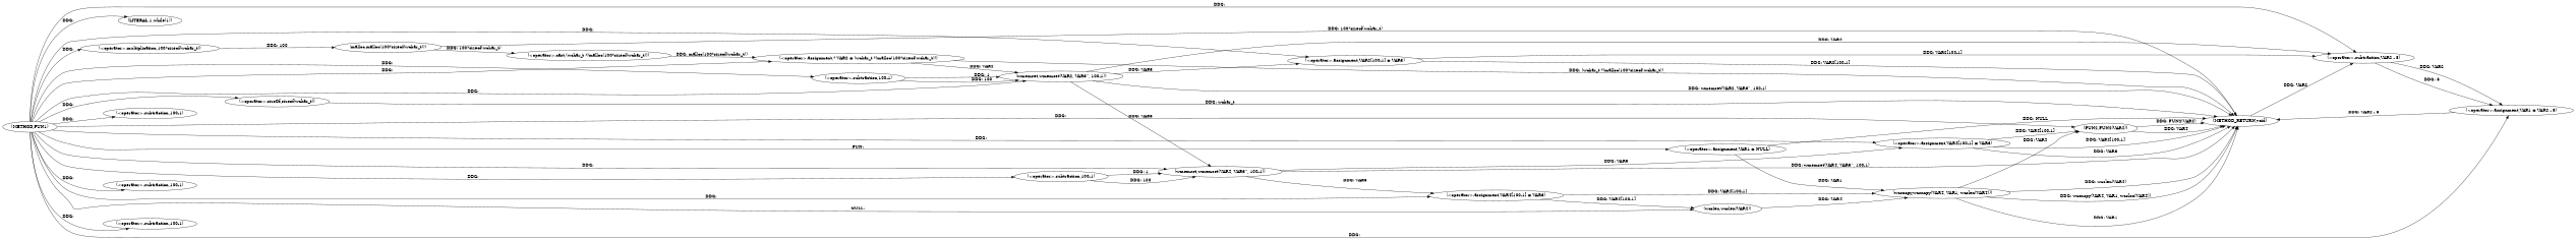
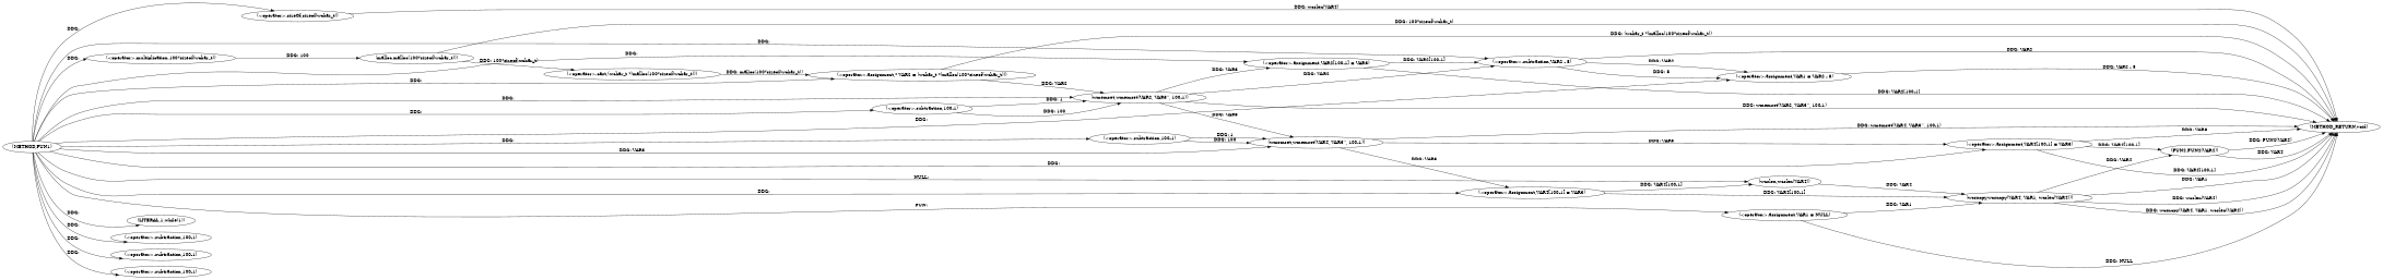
  digraph {
    rankdir=LR
    n1 [label="(METHOD,FUN1)"]
    n2 [label="(<operator>.assignment,VAR1 = NULL)"]
    n3 [label="(LITERAL,1,while(1))"]
    n4 [label="(<operator>.assignment,* VAR2 = (wchar_t *)malloc(100*sizeof(wchar_t)))"]
    n5 [label="(<operator>.multiplication,100*sizeof(wchar_t))"]
    n6 [label="(<operator>.sizeOf,sizeof(wchar_t))"]
    n7 [label="(wmemset,wmemset(VAR2, VAR3'', 100-1))"]
    n8 [label="(<operator>.subtraction,100-1)"]
    n9 [label="(<operator>.assignment,VAR2[100-1] = VAR3)"]
    n10 [label="(<operator>.subtraction,100-1)"]
    n11 [label="(<operator>.assignment,VAR1 = VAR2 - 8)"]
    n12 [label="(<operator>.subtraction,VAR2 - 8)"]
    n13 [label="(wmemset,wmemset(VAR4, VAR3'', 100-1))"]
    n14 [label="(<operator>.subtraction,100-1)"]
    n15 [label="(<operator>.assignment,VAR4[100-1] = VAR3)"]
    n16 [label="(<operator>.subtraction,100-1)"]
    n17 [label="(wcslen,wcslen(VAR4))"]
    n18 [label="(<operator>.assignment,VAR4[100-1] = VAR3)"]
    n19 [label="(<operator>.subtraction,100-1)"]
    n20 [label="(FUN2,FUN2(VAR4))"]
    n21 [label="(wcsncpy,wcsncpy(VAR4, VAR1, wcslen(VAR4)))"]
    n22 [label="(METHOD_RETURN,void)"]
    n23 [label="(malloc,malloc(100*sizeof(wchar_t)))"]
    n24 [label="(<operator>.cast,(wchar_t *)malloc(100*sizeof(wchar_t)))"]
    n1 -> n2 [label="FUN: "]
    n1 -> n3 [label="DDG: "]
    n1 -> n4 [label="DDG: "]
    n1 -> n5 [label="DDG: "]
    n1 -> n6 [label="DDG: "]
    n1 -> n7 [label="DDG: "]
    n1 -> n8 [label="DDG: "]
    n1 -> n9 [label="DDG: "]
    n1 -> n10 [label="DDG: "]
    n1 -> n11 [label="DDG: "]
    n1 -> n12 [label="DDG: "]
-   n1 -> n13 [label="DDG: "]
+   n1 -> n13 [label="DDG: VAR3"]
    n1 -> n14 [label="DDG: "]
    n1 -> n15 [label="DDG: "]
    n1 -> n16 [label="DDG: "]
    n1 -> n17 [label="NULL: "]
    n1 -> n18 [label="DDG: "]
    n1 -> n19 [label="DDG: "]
-   n1 -> n20 [label="DDG: "]
    n2 -> n21 [label="DDG: VAR1"]
    n2 -> n22 [label="DDG: NULL"]
    n4 -> n7 [label="DDG: VAR2"]
    n4 -> n22 [label="DDG: (wchar_t *)malloc(100*sizeof(wchar_t))"]
    n5 -> n23 [label="DDG: 100"]
-   n6 -> n22 [label="DDG: wchar_t"]
+   n6 -> n22 [label="DDG: wcslen(VAR4)"]
    n7 -> n9 [label="DDG: VAR3"]
    n7 -> n12 [label="DDG: VAR2"]
    n7 -> n13 [label="DDG: VAR3"]
    n7 -> n22 [label="DDG: wmemset(VAR2, VAR3'', 100-1)"]
    n8 -> n7 [label="DDG: 100"]
    n8 -> n7 [label="DDG: 1"]
    n9 -> n12 [label="DDG: VAR2[100-1]"]
    n9 -> n22 [label="DDG: VAR2[100-1]"]
    n11 -> n22 [label="DDG: VAR2 - 8"]
    n12 -> n11 [label="DDG: VAR2"]
    n12 -> n11 [label="DDG: 8"]
-   n22 -> n12 [label="DDG: VAR2"]
+   n12 -> n22 [label="DDG: VAR2"]
    n13 -> n15 [label="DDG: VAR3"]
    n13 -> n18 [label="DDG: VAR3"]
    n13 -> n22 [label="DDG: wmemset(VAR4, VAR3'', 100-1)"]
    n14 -> n13 [label="DDG: 100"]
    n14 -> n13 [label="DDG: 1"]
    n15 -> n17 [label="DDG: VAR4[100-1]"]
    n15 -> n21 [label="DDG: VAR4[100-1]"]
    n17 -> n21 [label="DDG: VAR4"]
    n18 -> n20 [label="DDG: VAR4[100-1]"]
    n18 -> n22 [label="DDG: VAR4[100-1]"]
    n18 -> n22 [label="DDG: VAR3"]
    n20 -> n22 [label="DDG: FUN2(VAR4)"]
    n20 -> n22 [label="DDG: VAR4"]
    n21 -> n20 [label="DDG: VAR4"]
    n21 -> n22 [label="DDG: wcslen(VAR4)"]
    n21 -> n22 [label="DDG: wcsncpy(VAR4, VAR1, wcslen(VAR4))"]
    n21 -> n22 [label="DDG: VAR1"]
    n23 -> n22 [label="DDG: 100*sizeof(wchar_t)"]
    n23 -> n24 [label="DDG: 100*sizeof(wchar_t)"]
    n24 -> n4 [label="DDG: malloc(100*sizeof(wchar_t))"]
  }
